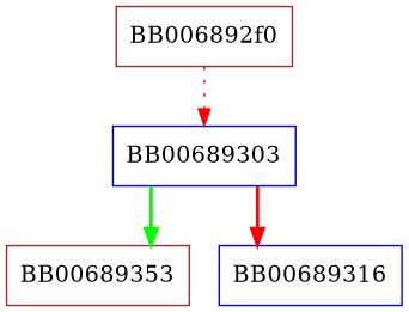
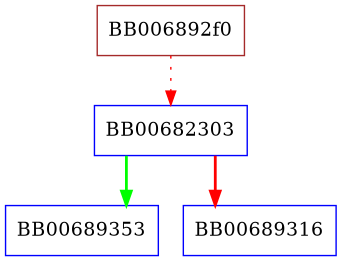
  digraph {
    splines=ortho
    node [color=brown shape=box]
    edge [color=red style=bold]
    BB006892f0
-   BB00689303 [color=blue]
-   BB00689353
+   BB00689303 [color=blue label=BB00682303]
+   BB00689353 [color=blue]
    BB00689316 [color=blue]
    BB006892f0 -> BB00689303 [style=dotted]
    BB00689303 -> BB00689353 [color=green]
    BB00689303 -> BB00689316
  }
